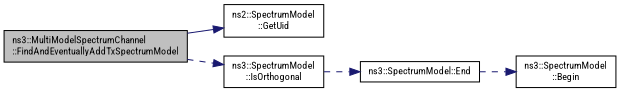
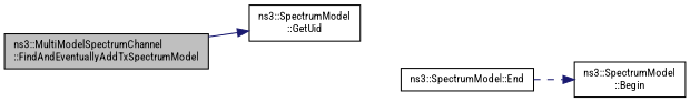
  digraph {
    fontname="Roboto Condensed"
    rankdir=LR
    node [color=black fillcolor=white fontname="Roboto Condensed" fontsize=10 shape=record style=filled]
    edge [color=midnightblue fontname="Roboto Condensed" fontsize=10 labelfontname=Helvetica labelfontsize=10 style=dashed]
    n1 [fillcolor=grey75 fontcolor=black height=0.2 label="ns3::MultiModelSpectrumChannel\l::FindAndEventuallyAddTxSpectrumModel" width=0.4]
-   n2 [height=0.2 label="ns2::SpectrumModel\l::GetUid" width=0.4]
-   n3 [height=0.2 label="ns3::SpectrumModel\l::IsOrthogonal" width=0.4]
+   n2 [height=0.2 label="ns3::SpectrumModel\l::GetUid" width=0.4]
    n4 [height=0.2 label="ns3::SpectrumModel::End" width=0.4]
    n5 [height=0.2 label="ns3::SpectrumModel\l::Begin" width=0.4]
    n1 -> n2 [style=solid]
-   n1 -> n3
-   n3 -> n4
    n4 -> n5
  }
